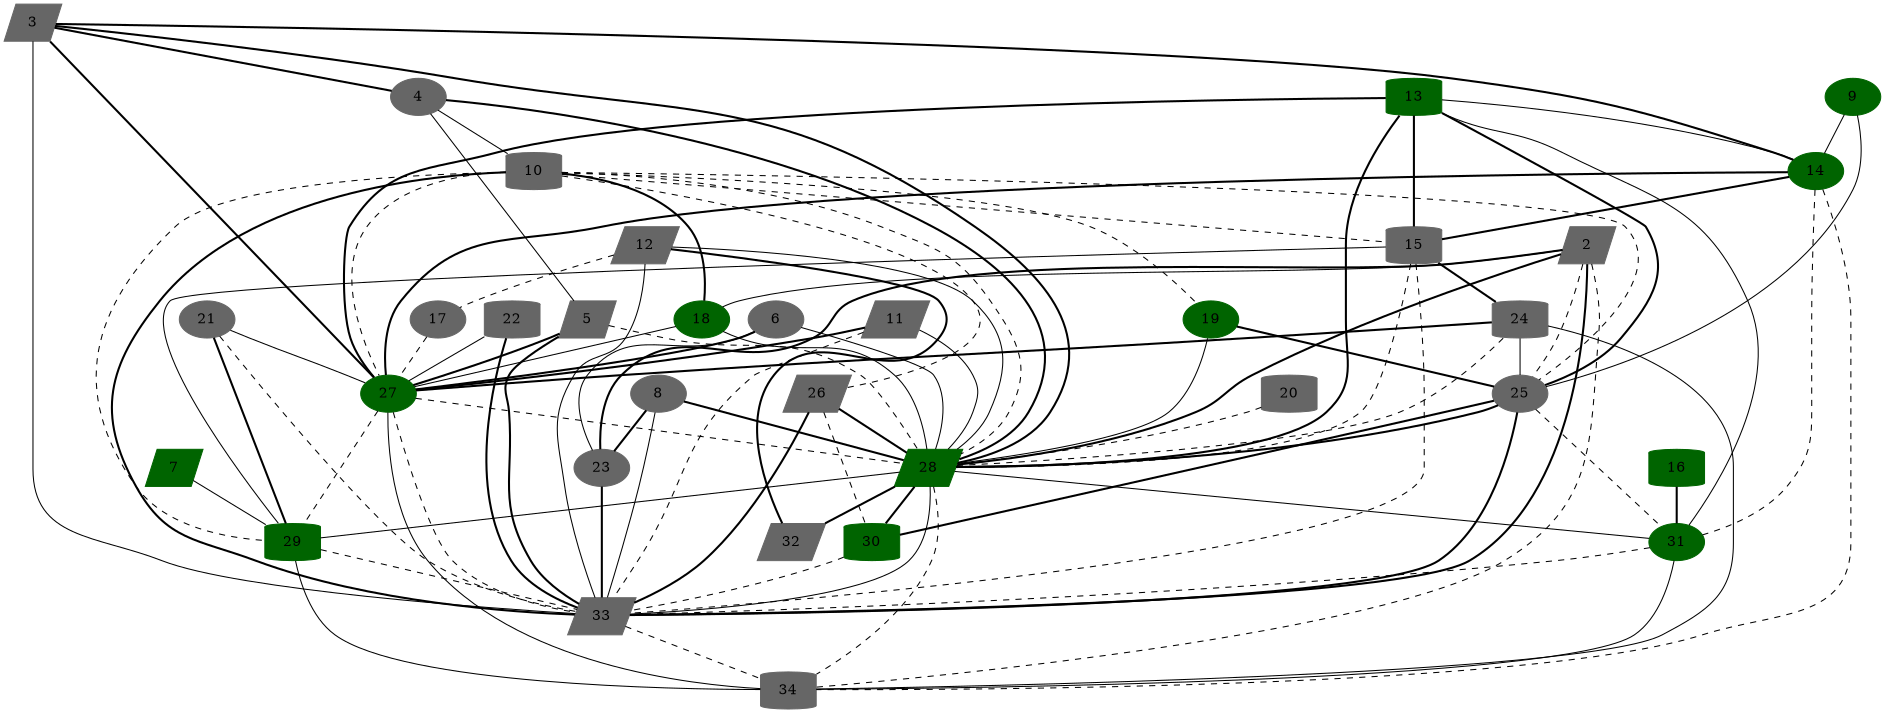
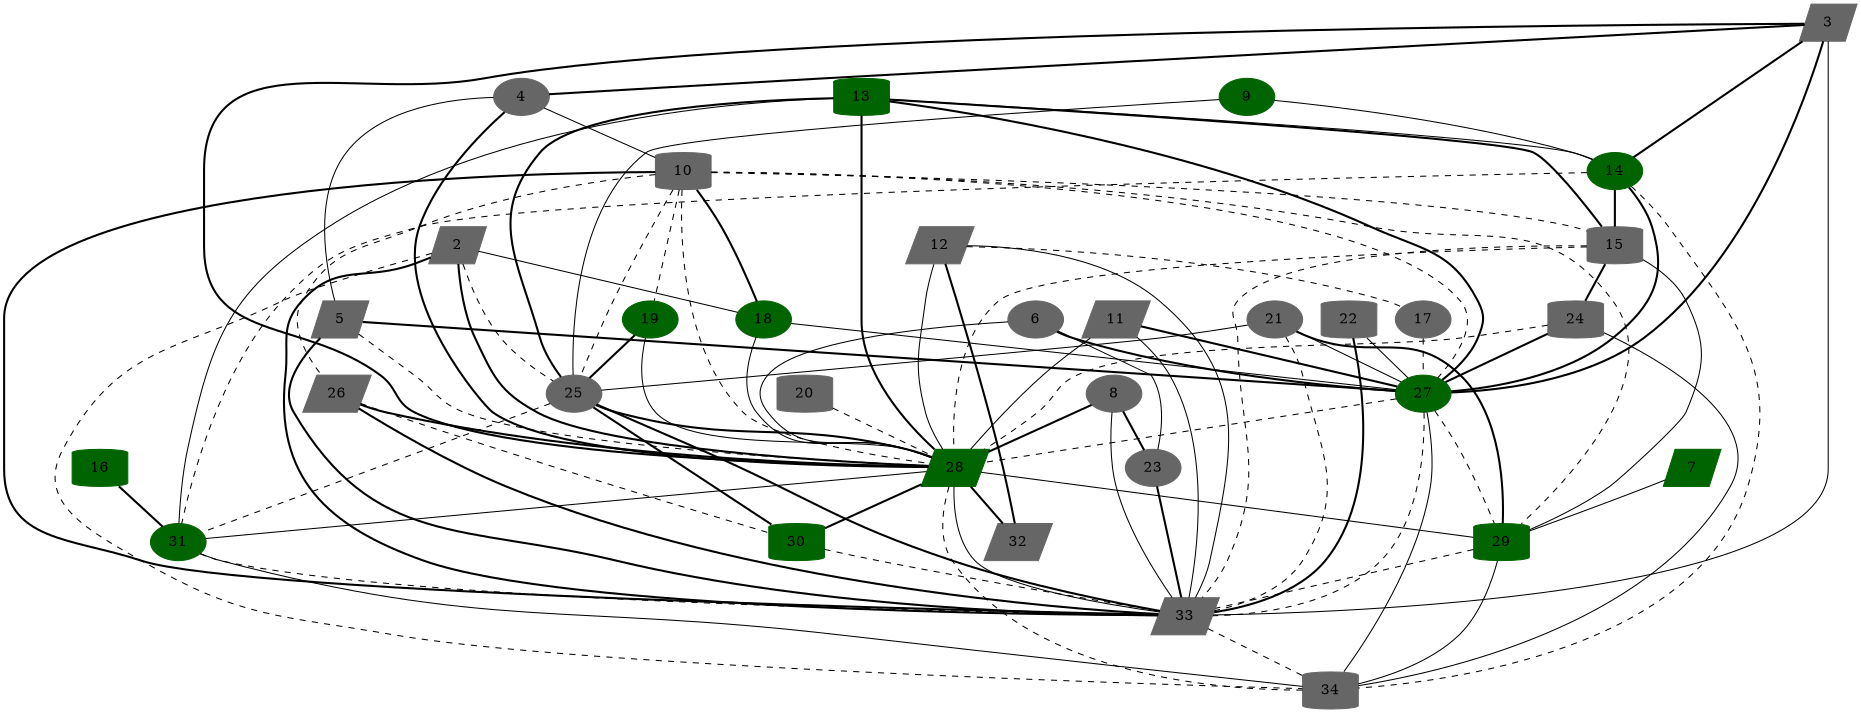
  graph {
    node [color=gray40 shape=ellipse style=filled]
    edge [style=bold weight=1.0]
    10 [shape=cylinder]
    18 [color=darkgreen]
    25
    28 [color=darkgreen shape=parallelogram]
    33 [shape=parallelogram]
    27 [color=darkgreen]
    29 [color=darkgreen shape=cylinder]
    15 [shape=cylinder]
    19 [color=darkgreen]
    26 [shape=parallelogram]
    2 [shape=parallelogram]
    23
    34 [shape=cylinder]
    31 [color=darkgreen]
    30 [color=darkgreen shape=cylinder]
    32 [shape=parallelogram]
    3 [shape=parallelogram]
    4
    14 [color=darkgreen]
    5 [shape=parallelogram]
    6
    7 [color=darkgreen shape=parallelogram]
    8
    9 [color=darkgreen]
    24 [shape=cylinder]
    11 [shape=parallelogram]
    12 [shape=parallelogram]
    17
    13 [color=darkgreen shape=cylinder]
    16 [color=darkgreen shape=cylinder]
    20 [shape=cylinder]
    21
    22 [shape=cylinder]
    10 -- 18
    10 -- 25 [style=dashed]
    10 -- 28 [style=dashed weight=3.0]
    10 -- 33 [weight=4.0]
    10 -- 27 [style=dashed]
    10 -- 29 [style=dashed weight=2.0]
    10 -- 15 [style=dashed]
    10 -- 19 [style=dashed]
    10 -- 26 [style=dashed]
    18 -- 28 [style=solid]
    18 -- 27 [style=solid]
    25 -- 28
    25 -- 33 [weight=2.0]
    25 -- 31 [style=dashed]
    25 -- 30
    28 -- 33 [style=solid weight=13.0]
    28 -- 29 [style=solid weight=3.0]
    28 -- 34 [style=dashed]
    28 -- 31 [style=solid]
    28 -- 30 [weight=3.0]
    28 -- 32 [weight=2.0]
    33 -- 34 [style=dashed weight=2.0]
    27 -- 28 [style=dashed weight=4.0]
    27 -- 33 [style=dashed weight=7.0]
    27 -- 29 [style=dashed weight=2.0]
    27 -- 34 [style=solid weight=2.0]
    29 -- 33 [style=dashed weight=7.0]
    29 -- 34 [style=solid]
    15 -- 28 [style=dashed weight=2.0]
    15 -- 33 [style=dashed weight=3.0]
    15 -- 29 [style=solid weight=2.0]
    15 -- 24
    19 -- 25
    19 -- 28 [style=solid]
    26 -- 28
    26 -- 33
    26 -- 30 [style=dashed]
    2 -- 18 [style=solid]
    2 -- 25 [style=dashed]
    2 -- 28
    2 -- 33 [weight=3.0]
-   2 -- 23
    2 -- 34 [style=dashed]
    23 -- 33 [weight=2.0]
    31 -- 33 [style=dashed]
    31 -- 34 [style=solid]
    30 -- 33 [style=dashed]
    3 -- 28
    3 -- 33 [style=solid weight=5.0]
    3 -- 27
    3 -- 4
    3 -- 14
    4 -- 10 [style=solid]
    4 -- 28
    4 -- 5 [style=solid]
    14 -- 27
    14 -- 15
    14 -- 34 [style=dashed]
    14 -- 31 [style=dashed]
    5 -- 28 [style=dashed]
    5 -- 33
    5 -- 27
    6 -- 28 [style=solid]
    6 -- 27
    6 -- 23 [style=solid]
    7 -- 29 [style=solid]
    8 -- 28 [weight=3.0]
    8 -- 33 [style=solid]
    8 -- 23
    9 -- 25 [style=solid]
    9 -- 14 [style=solid]
    24 -- 28 [style=dashed]
    24 -- 27
    24 -- 34 [style=solid]
    11 -- 28 [style=solid]
-   11 -- 33 [style=dashed]
+   11 -- 33 [style=solid]
    11 -- 27
    12 -- 28 [style=solid weight=3.0]
    12 -- 33 [style=solid weight=2.0]
    12 -- 32
    12 -- 17 [style=dashed]
    17 -- 27 [style=dashed]
    13 -- 25
    13 -- 28 [weight=2.0]
    13 -- 27
    13 -- 15
    13 -- 31 [style=solid]
    13 -- 14 [style=solid]
    16 -- 31
    20 -- 28 [style=dashed]
-   24 -- 25 [style=solid]
+   21 -- 25 [style=solid]
    21 -- 33 [style=dashed]
    21 -- 27 [style=solid]
    21 -- 29
    22 -- 33
    22 -- 27 [style=solid]
  }
